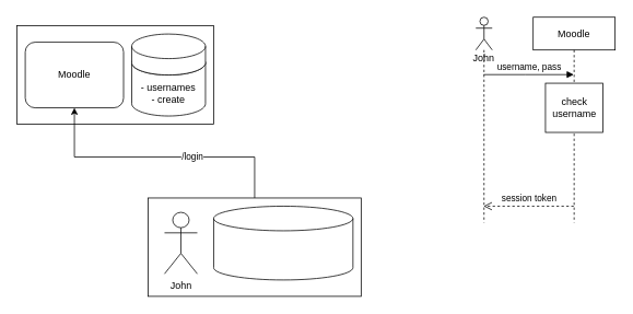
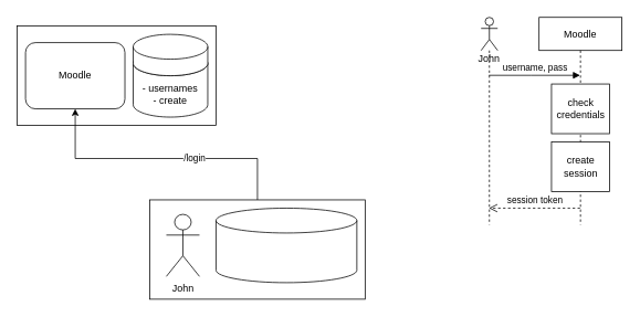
  <mxCell id="0" />
  <mxCell id="1" parent="0" />
  <mxCell id="2" value="" style="rounded=0;whiteSpace=wrap;html=1;" vertex="1" parent="1"><mxGeometry x="20" y="31" width="240" height="120" as="geometry" /></mxCell>
  <mxCell id="3" value="Moodle" style="rounded=1;whiteSpace=wrap;html=1;" vertex="1" parent="1"><mxGeometry x="30" y="51" width="120" height="80" as="geometry" /></mxCell>
  <mxCell id="4" value="- usernames&lt;br&gt;- create" style="shape=cylinder3;whiteSpace=wrap;html=1;boundedLbl=1;backgroundOutline=1;size=15;" vertex="1" parent="1"><mxGeometry x="160" y="61" width="90" height="80" as="geometry" /></mxCell>
  <mxCell id="5" value="" style="shape=cylinder3;whiteSpace=wrap;html=1;boundedLbl=1;backgroundOutline=1;size=15;" vertex="1" parent="1"><mxGeometry x="160" y="41" width="90" height="50" as="geometry" /></mxCell>
  <mxCell id="6" style="edgeStyle=orthogonalEdgeStyle;rounded=0;orthogonalLoop=1;jettySize=auto;html=1;" edge="1" parent="1" source="8" target="3"><mxGeometry relative="1" as="geometry"><Array as="points"><mxPoint x="310" y="191" /><mxPoint x="90" y="191" /></Array></mxGeometry></mxCell>
  <mxCell id="7" value="/login" style="edgeLabel;html=1;align=center;verticalAlign=middle;resizable=0;points=[];" vertex="1" connectable="0" parent="6"><mxGeometry x="-0.23" y="-1" relative="1" as="geometry"><mxPoint as="offset" /></mxGeometry></mxCell>
  <mxCell id="8" value="" style="rounded=0;whiteSpace=wrap;html=1;" vertex="1" parent="1"><mxGeometry x="180" y="241" width="260" height="120" as="geometry" /></mxCell>
  <mxCell id="9" value="John" style="shape=umlActor;verticalLabelPosition=bottom;verticalAlign=top;html=1;outlineConnect=0;" vertex="1" parent="1"><mxGeometry x="200" y="258.5" width="40" height="75" as="geometry" /></mxCell>
  <mxCell id="10" value="" style="shape=cylinder3;whiteSpace=wrap;html=1;boundedLbl=1;backgroundOutline=1;size=15;" vertex="1" parent="1"><mxGeometry x="260" y="251" width="170" height="90" as="geometry" /></mxCell>
  <mxCell id="11" value="Moodle" style="shape=umlLifeline;perimeter=lifelinePerimeter;whiteSpace=wrap;html=1;container=1;collapsible=0;recursiveResize=0;outlineConnect=0;" vertex="1" parent="1"><mxGeometry x="650" y="20.5" width="100" height="250.5" as="geometry" /></mxCell>
- <mxCell id="13" value="check&lt;br&gt;username" style="html=1;points=[];perimeter=orthogonalPerimeter;" vertex="1" parent="11"><mxGeometry x="15" y="80.5" width="70" height="60" as="geometry" /></mxCell>
+ <mxCell id="12" value="create&lt;br&gt;session" style="html=1;points=[];perimeter=orthogonalPerimeter;" vertex="1" parent="11"><mxGeometry x="15" y="150.5" width="70" height="60" as="geometry" /></mxCell>
+ <mxCell id="13" value="check&lt;br&gt;credentials" style="html=1;points=[];perimeter=orthogonalPerimeter;" vertex="1" parent="11"><mxGeometry x="15" y="80.5" width="70" height="60" as="geometry" /></mxCell>
  <mxCell id="14" value="John" style="shape=umlLifeline;participant=umlActor;perimeter=lifelinePerimeter;whiteSpace=wrap;html=1;container=1;collapsible=0;recursiveResize=0;verticalAlign=top;spacingTop=36;outlineConnect=0;" vertex="1" parent="1"><mxGeometry x="580" y="20.5" width="20" height="250.5" as="geometry" /></mxCell>
  <mxCell id="15" value="session token" style="html=1;verticalAlign=bottom;endArrow=open;dashed=1;endSize=8;rounded=0;" edge="1" parent="1" source="11" target="14"><mxGeometry relative="1" as="geometry"><mxPoint x="510" y="260.5" as="sourcePoint" /><mxPoint x="410" y="270.5" as="targetPoint" /><Array as="points"><mxPoint x="610" y="251" /></Array></mxGeometry></mxCell>
  <mxCell id="16" value="username, pass" style="html=1;verticalAlign=bottom;endArrow=block;rounded=0;" edge="1" parent="1" source="14" target="11"><mxGeometry width="80" relative="1" as="geometry"><mxPoint x="440" y="240.5" as="sourcePoint" /><mxPoint x="520" y="240.5" as="targetPoint" /><Array as="points"><mxPoint x="640" y="90.5" /></Array></mxGeometry></mxCell>
